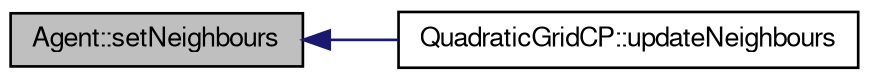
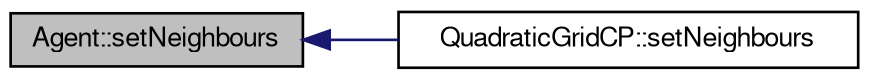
  digraph {
    rankdir=LR
    node [color=black fontname=FreeSans fontsize=10 shape=record style=filled]
    n1 [fillcolor=grey75 fontcolor=black height=0.2 label="Agent::setNeighbours" width=0.4]
-   n2 [fillcolor=white height=0.2 label="QuadraticGridCP::updateNeighbours" width=0.4]
+   n2 [fillcolor=white height=0.2 label="QuadraticGridCP::setNeighbours" width=0.4]
    n1 -> n2 [color=midnightblue dir=back fontname=FreeSans fontsize=10 labelfontname=FreeSans labelfontsize=10 style=solid]
  }
